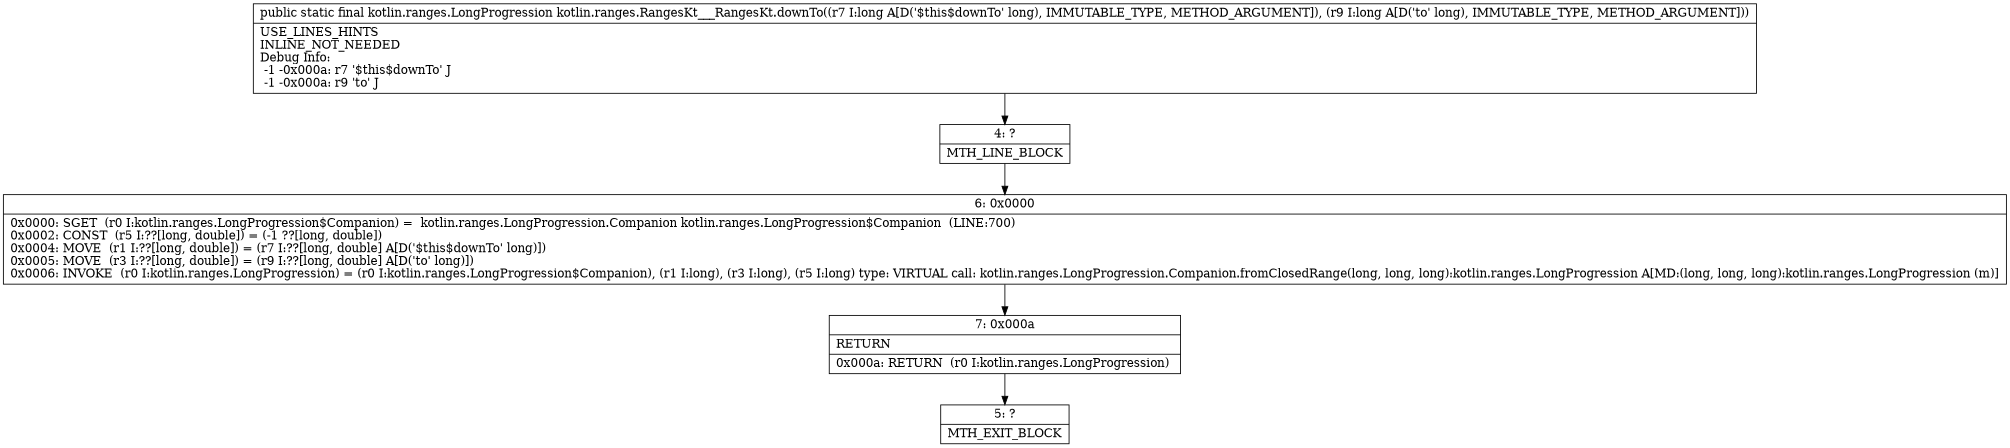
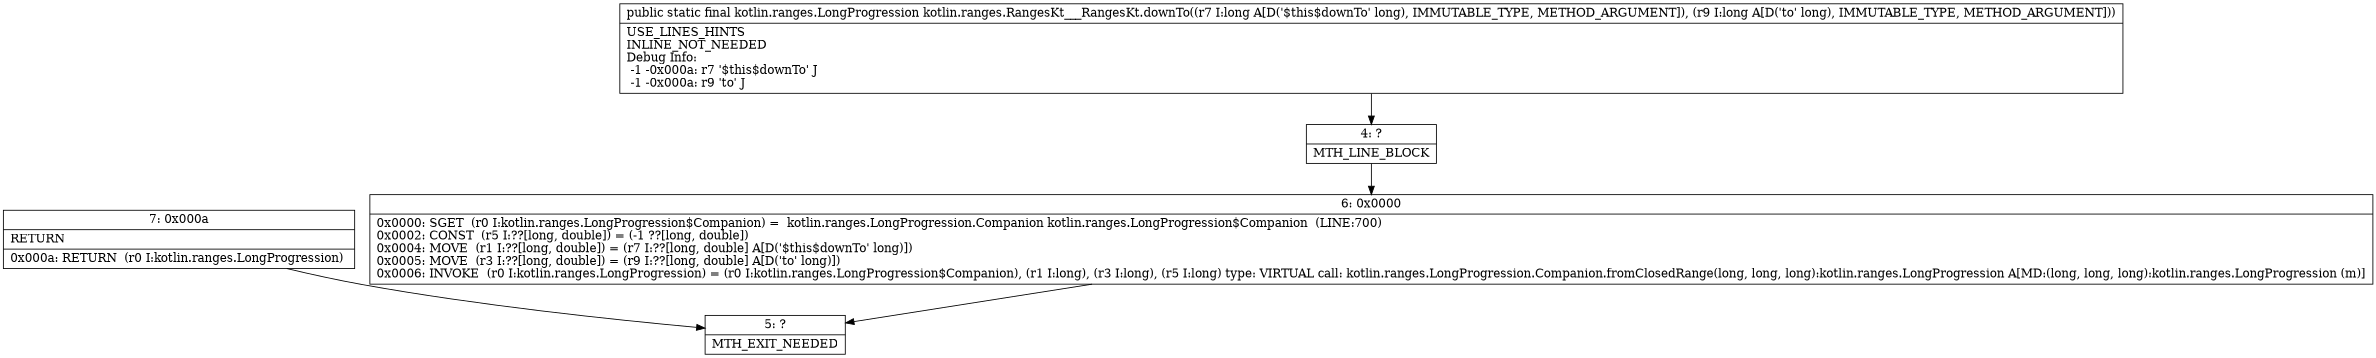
  digraph {
    node [shape=record]
    n1 [label="{4\:\ ?|MTH_LINE_BLOCK\l}"]
    n2 [label="{6\:\ 0x0000|0x0000: SGET  (r0 I:kotlin.ranges.LongProgression$Companion) =  kotlin.ranges.LongProgression.Companion kotlin.ranges.LongProgression$Companion  (LINE:700)\l0x0002: CONST  (r5 I:??[long, double]) = (\-1 ??[long, double]) \l0x0004: MOVE  (r1 I:??[long, double]) = (r7 I:??[long, double] A[D('$this$downTo' long)]) \l0x0005: MOVE  (r3 I:??[long, double]) = (r9 I:??[long, double] A[D('to' long)]) \l0x0006: INVOKE  (r0 I:kotlin.ranges.LongProgression) = (r0 I:kotlin.ranges.LongProgression$Companion), (r1 I:long), (r3 I:long), (r5 I:long) type: VIRTUAL call: kotlin.ranges.LongProgression.Companion.fromClosedRange(long, long, long):kotlin.ranges.LongProgression A[MD:(long, long, long):kotlin.ranges.LongProgression (m)]\l}"]
    n3 [label="{7\:\ 0x000a|RETURN\l|0x000a: RETURN  (r0 I:kotlin.ranges.LongProgression) \l}"]
-   n4 [label="{5\:\ ?|MTH_EXIT_BLOCK\l}"]
+   n4 [label="{5\:\ ?|MTH_EXIT_NEEDED\l}"]
    n5 [label="{public static final kotlin.ranges.LongProgression kotlin.ranges.RangesKt___RangesKt.downTo((r7 I:long A[D('$this$downTo' long), IMMUTABLE_TYPE, METHOD_ARGUMENT]), (r9 I:long A[D('to' long), IMMUTABLE_TYPE, METHOD_ARGUMENT]))  | USE_LINES_HINTS\lINLINE_NOT_NEEDED\lDebug Info:\l  \-1 \-0x000a: r7 '$this$downTo' J\l  \-1 \-0x000a: r9 'to' J\l}"]
    n1 -> n2
-   n2 -> n3
+   n2 -> n4
    n3 -> n4
    n5 -> n1
  }
